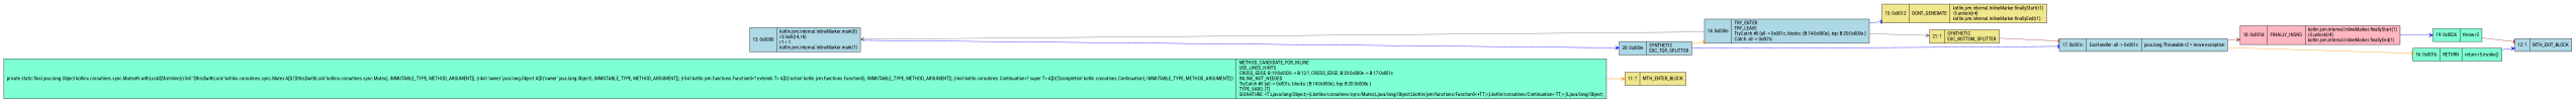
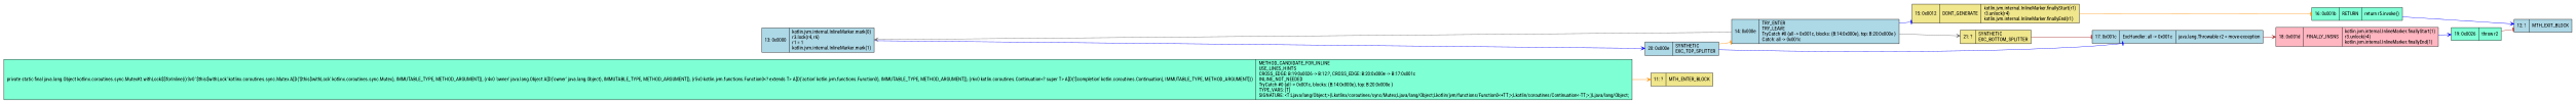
  digraph {
    fontname="Roboto Condensed"
    rankdir=LR
    node [fillcolor=lightblue fontname="Roboto Condensed" shape=record style=filled]
    edge [arrowhead=vee color=blue fontname="Roboto Condensed"]
    n1 [fillcolor=khaki label="{11\:\ ?|MTH_ENTER_BLOCK\l}"]
    n2 [label="{13\:\ 0x0000|kotlin.jvm.internal.InlineMarker.mark(0)\lr3.lock(r4, r6)\lr1 = 1\lkotlin.jvm.internal.InlineMarker.mark(1)\l}"]
    n3 [label="{20\:\ 0x000e|SYNTHETIC\lEXC_TOP_SPLITTER\l}"]
    n4 [label="{14\:\ 0x000e|TRY_ENTER\lTRY_LEAVE\lTryCatch #0 \{all \-\> 0x001c, blocks: (B:14:0x000e), top: B:20:0x000e \}\lCatch: all \-\> 0x001c\l}"]
    n5 [label="{17\:\ 0x001c|ExcHandler: all \-\> 0x001c\l|java.lang.Throwable r2 = move\-exception\l}"]
    n6 [fillcolor=khaki label="{15\:\ 0x0012|DONT_GENERATE\l|kotlin.jvm.internal.InlineMarker.finallyStart(r1)\lr3.unlock(r4)\lkotlin.jvm.internal.InlineMarker.finallyEnd(r1)\l}"]
    n7 [fillcolor=khaki label="{21\:\ ?|SYNTHETIC\lEXC_BOTTOM_SPLITTER\l}"]
    n8 [fillcolor=lightpink label="{18\:\ 0x001d|FINALLY_INSNS\l|kotlin.jvm.internal.InlineMarker.finallyStart(1)\lr3.unlock(r4)\lkotlin.jvm.internal.InlineMarker.finallyEnd(1)\l}"]
    n9 [fillcolor=aquamarine label="{16\:\ 0x001b|RETURN\l|return r5.invoke()\l}"]
    n10 [label="{12\:\ ?|MTH_EXIT_BLOCK\l}"]
    n11 [fillcolor=aquamarine label="{19\:\ 0x0026|throw r2\l}"]
    n12 [fillcolor=aquamarine label="{private static final java.lang.Object kotlinx.coroutines.sync.MutexKt.withLock$$forInline((r3v0 '$this$withLock' kotlinx.coroutines.sync.Mutex A[D('$this$withLock' kotlinx.coroutines.sync.Mutex), IMMUTABLE_TYPE, METHOD_ARGUMENT]), (r4v0 'owner' java.lang.Object A[D('owner' java.lang.Object), IMMUTABLE_TYPE, METHOD_ARGUMENT]), (r5v0 kotlin.jvm.functions.Function0\<? extends T\> A[D('action' kotlin.jvm.functions.Function0), IMMUTABLE_TYPE, METHOD_ARGUMENT]), (r6v0 kotlin.coroutines.Continuation\<? super T\> A[D('$completion' kotlin.coroutines.Continuation), IMMUTABLE_TYPE, METHOD_ARGUMENT]))  | METHOD_CANDIDATE_FOR_INLINE\lUSE_LINES_HINTS\lCROSS_EDGE: B:19:0x0026 \-\> B:12:?, CROSS_EDGE: B:20:0x000e \-\> B:17:0x001c\lINLINE_NOT_NEEDED\lTryCatch #0 \{all \-\> 0x001c, blocks: (B:14:0x000e), top: B:20:0x000e \}\lTYPE_VARS: [T]\lSIGNATURE: \<T:Ljava\/lang\/Object;\>(Lkotlinx\/coroutines\/sync\/Mutex;Ljava\/lang\/Object;Lkotlin\/jvm\/functions\/Function0\<+TT;\>;Lkotlin\/coroutines\/Continuation\<\-TT;\>;)Ljava\/lang\/Object;\l}"]
    n2 -> n3
    n3 -> n4 [arrowhead=tee color=darkorange]
    n3 -> n5 [arrowhead=tee]
    n4 -> n2 [color=gray40]
    n4 -> n6 [arrowhead=tee]
    n4 -> n7 [color=gray40]
    n5 -> n8 [color=brown]
-   n5 -> n9 [arrowhead=tee color=darkorange]
+   n6 -> n9 [arrowhead=tee color=darkorange]
    n7 -> n5 [arrowhead=tee color=brown]
    n8 -> n11
    n9 -> n10
    n11 -> n10 [arrowhead=tee color=brown]
    n12 -> n1 [color=darkorange]
  }
